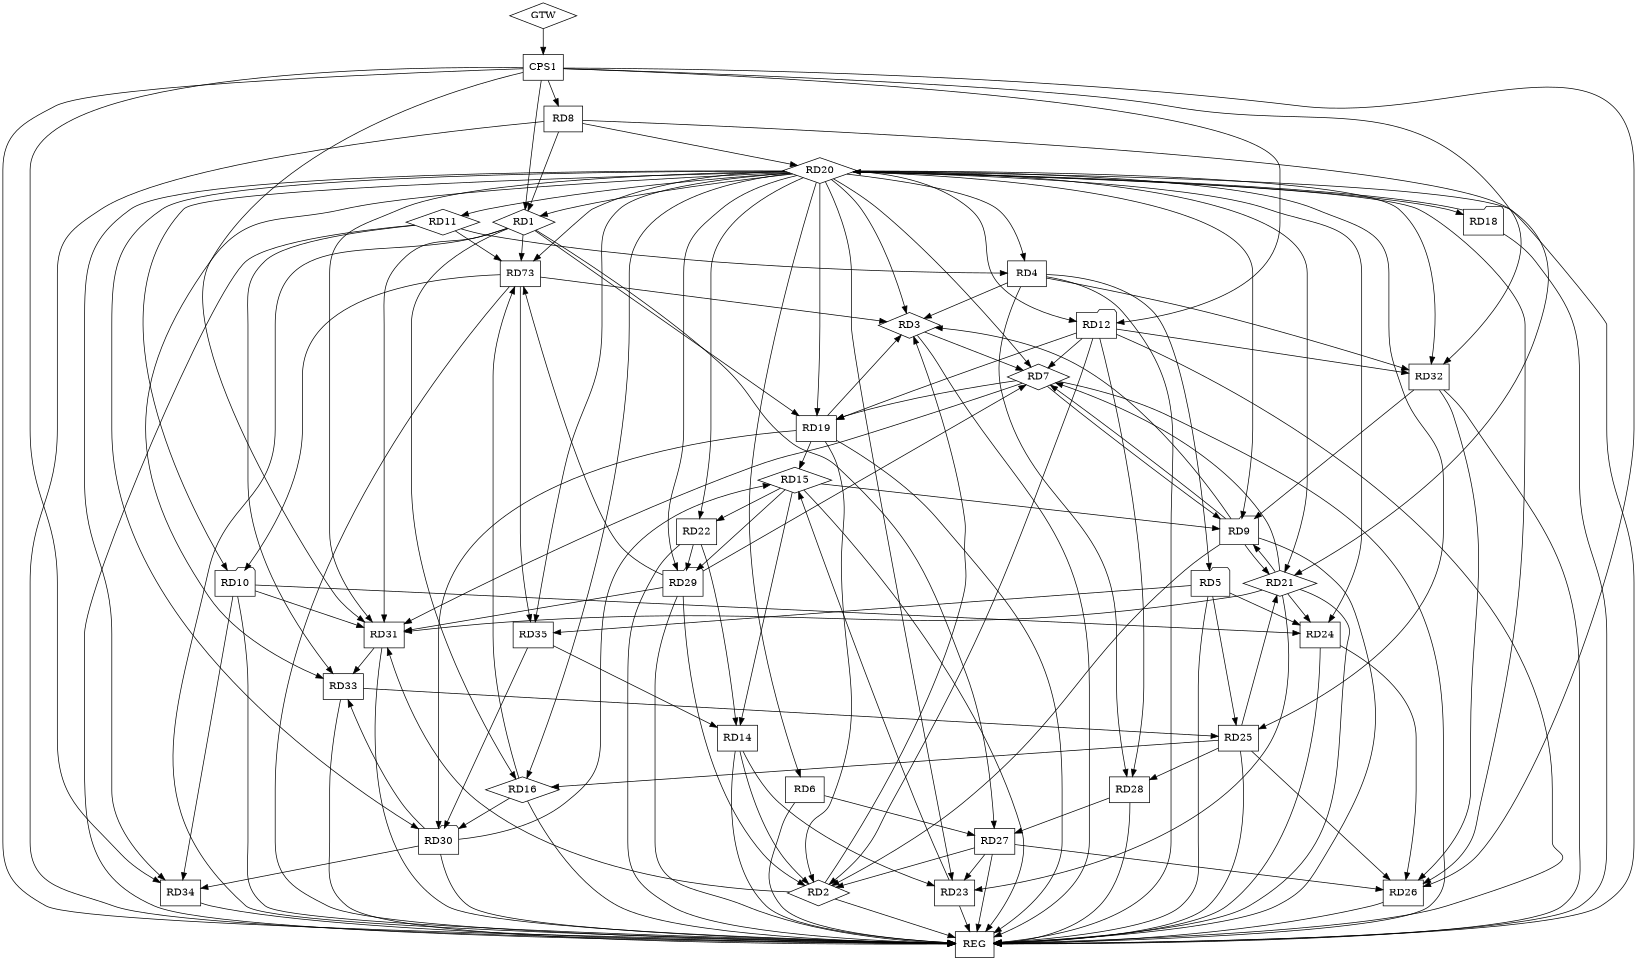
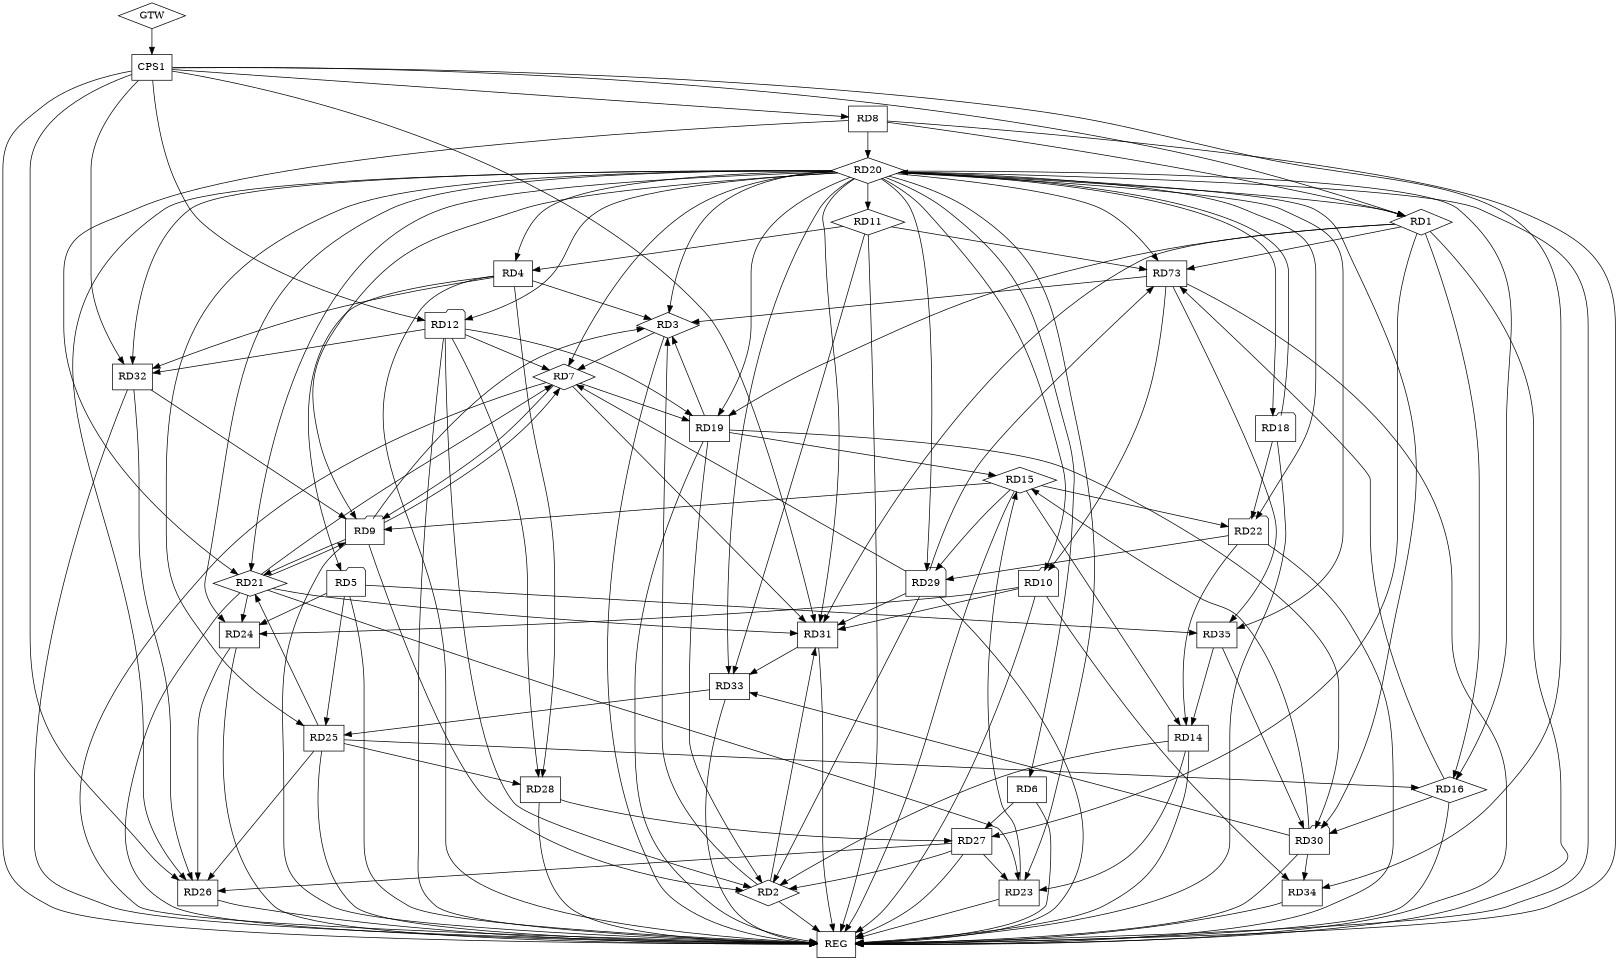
  strict digraph {
    node [shape=box]
    n1 [label=RD1 shape=diamond]
    n2 [label=RD73]
    n3 [label=RD16 shape=diamond]
    n4 [label=RD19]
    n5 [label=RD27]
    n6 [label=RD31]
    n7 [label=REG]
    n8 [label=RD3 shape=diamond]
    n9 [label=RD35]
    n10 [label=RD10 shape=folder]
    n11 [label=RD30 shape=folder]
    n12 [label=RD2 shape=diamond]
    n13 [label=RD15 shape=diamond]
    n14 [label=RD23]
    n15 [label=RD26]
    n16 [label=RD33]
    n17 [label=RD7 shape=diamond]
    n18 [label=RD9 shape=folder]
    n19 [label=RD4]
    n20 [label=RD5 shape=folder]
    n21 [label=RD28]
    n22 [label=RD32]
    n23 [label=RD24]
    n24 [label=RD25]
    n25 [label=RD21 shape=diamond]
    n26 [label=RD14]
    n27 [label=RD6]
    n28 [label=RD8]
    n29 [label=RD20 shape=diamond]
    n30 [label=RD34]
    n31 [label=RD11 shape=diamond]
    n32 [label=RD12 shape=folder]
-   n33 [label=RD22]
+   n33 [label=RD22 shape=folder]
    n34 [label=RD29 shape=folder]
    n35 [label=RD18 shape=folder]
    n36 [label=CPS1]
    n37 [label=GTW shape=diamond]
    n1 -> n2
    n1 -> n3
    n1 -> n4
    n1 -> n5
    n1 -> n6
    n1 -> n7
    n2 -> n7
    n2 -> n8
    n2 -> n9
    n2 -> n10
    n3 -> n2
    n3 -> n7
    n3 -> n11
    n4 -> n7
    n4 -> n8
    n4 -> n11
    n4 -> n12
    n4 -> n13
    n5 -> n7
    n5 -> n12
    n5 -> n14
    n5 -> n15
    n6 -> n7
    n6 -> n16
    n8 -> n7
    n8 -> n17
    n9 -> n11
    n9 -> n26
    n10 -> n6
    n10 -> n7
    n10 -> n23
    n10 -> n30
    n11 -> n7
    n11 -> n13
    n11 -> n16
    n11 -> n30
    n12 -> n6
    n12 -> n7
    n12 -> n8
    n13 -> n7
    n13 -> n18
    n13 -> n26
    n13 -> n33
    n13 -> n34
    n14 -> n7
    n14 -> n13
    n15 -> n7
    n16 -> n7
    n16 -> n24
    n17 -> n4
    n17 -> n6
    n17 -> n7
    n17 -> n18
    n18 -> n7
    n18 -> n8
    n18 -> n12
    n18 -> n17
    n18 -> n25
    n19 -> n7
    n19 -> n8
    n19 -> n20
    n19 -> n21
    n19 -> n22
    n20 -> n7
    n20 -> n9
    n20 -> n23
    n20 -> n24
    n21 -> n5
    n21 -> n7
    n22 -> n7
    n22 -> n15
    n22 -> n18
    n23 -> n7
    n23 -> n15
    n24 -> n3
    n24 -> n7
    n24 -> n15
    n24 -> n21
    n24 -> n25
    n25 -> n6
    n25 -> n7
    n25 -> n14
    n25 -> n17
    n25 -> n18
    n25 -> n23
    n26 -> n7
    n26 -> n12
    n26 -> n14
    n27 -> n5
    n27 -> n7
    n28 -> n1
    n28 -> n7
    n28 -> n25
    n28 -> n29
    n29 -> n1
    n29 -> n2
    n29 -> n3
    n29 -> n4
    n29 -> n6
    n29 -> n7
    n29 -> n8
    n29 -> n9
    n29 -> n10
    n29 -> n11
    n29 -> n14
    n29 -> n15
    n29 -> n16
    n29 -> n17
    n29 -> n18
    n29 -> n19
    n29 -> n22
    n29 -> n23
    n29 -> n24
    n29 -> n25
    n29 -> n27
-   n29 -> n30
    n29 -> n31
    n29 -> n32
    n29 -> n33
    n29 -> n34
    n29 -> n35
    n30 -> n7
    n31 -> n2
    n31 -> n7
    n31 -> n16
    n31 -> n19
    n32 -> n4
    n32 -> n7
    n32 -> n12
    n32 -> n17
    n32 -> n21
    n32 -> n22
    n33 -> n7
    n33 -> n26
    n33 -> n34
    n34 -> n2
    n34 -> n6
    n34 -> n7
    n34 -> n12
    n34 -> n17
    n35 -> n7
    n35 -> n29
+   n35 -> n33
    n36 -> n1
    n36 -> n6
    n36 -> n7
    n36 -> n15
    n36 -> n22
    n36 -> n28
    n36 -> n30
    n36 -> n32
    n37 -> n36
  }
